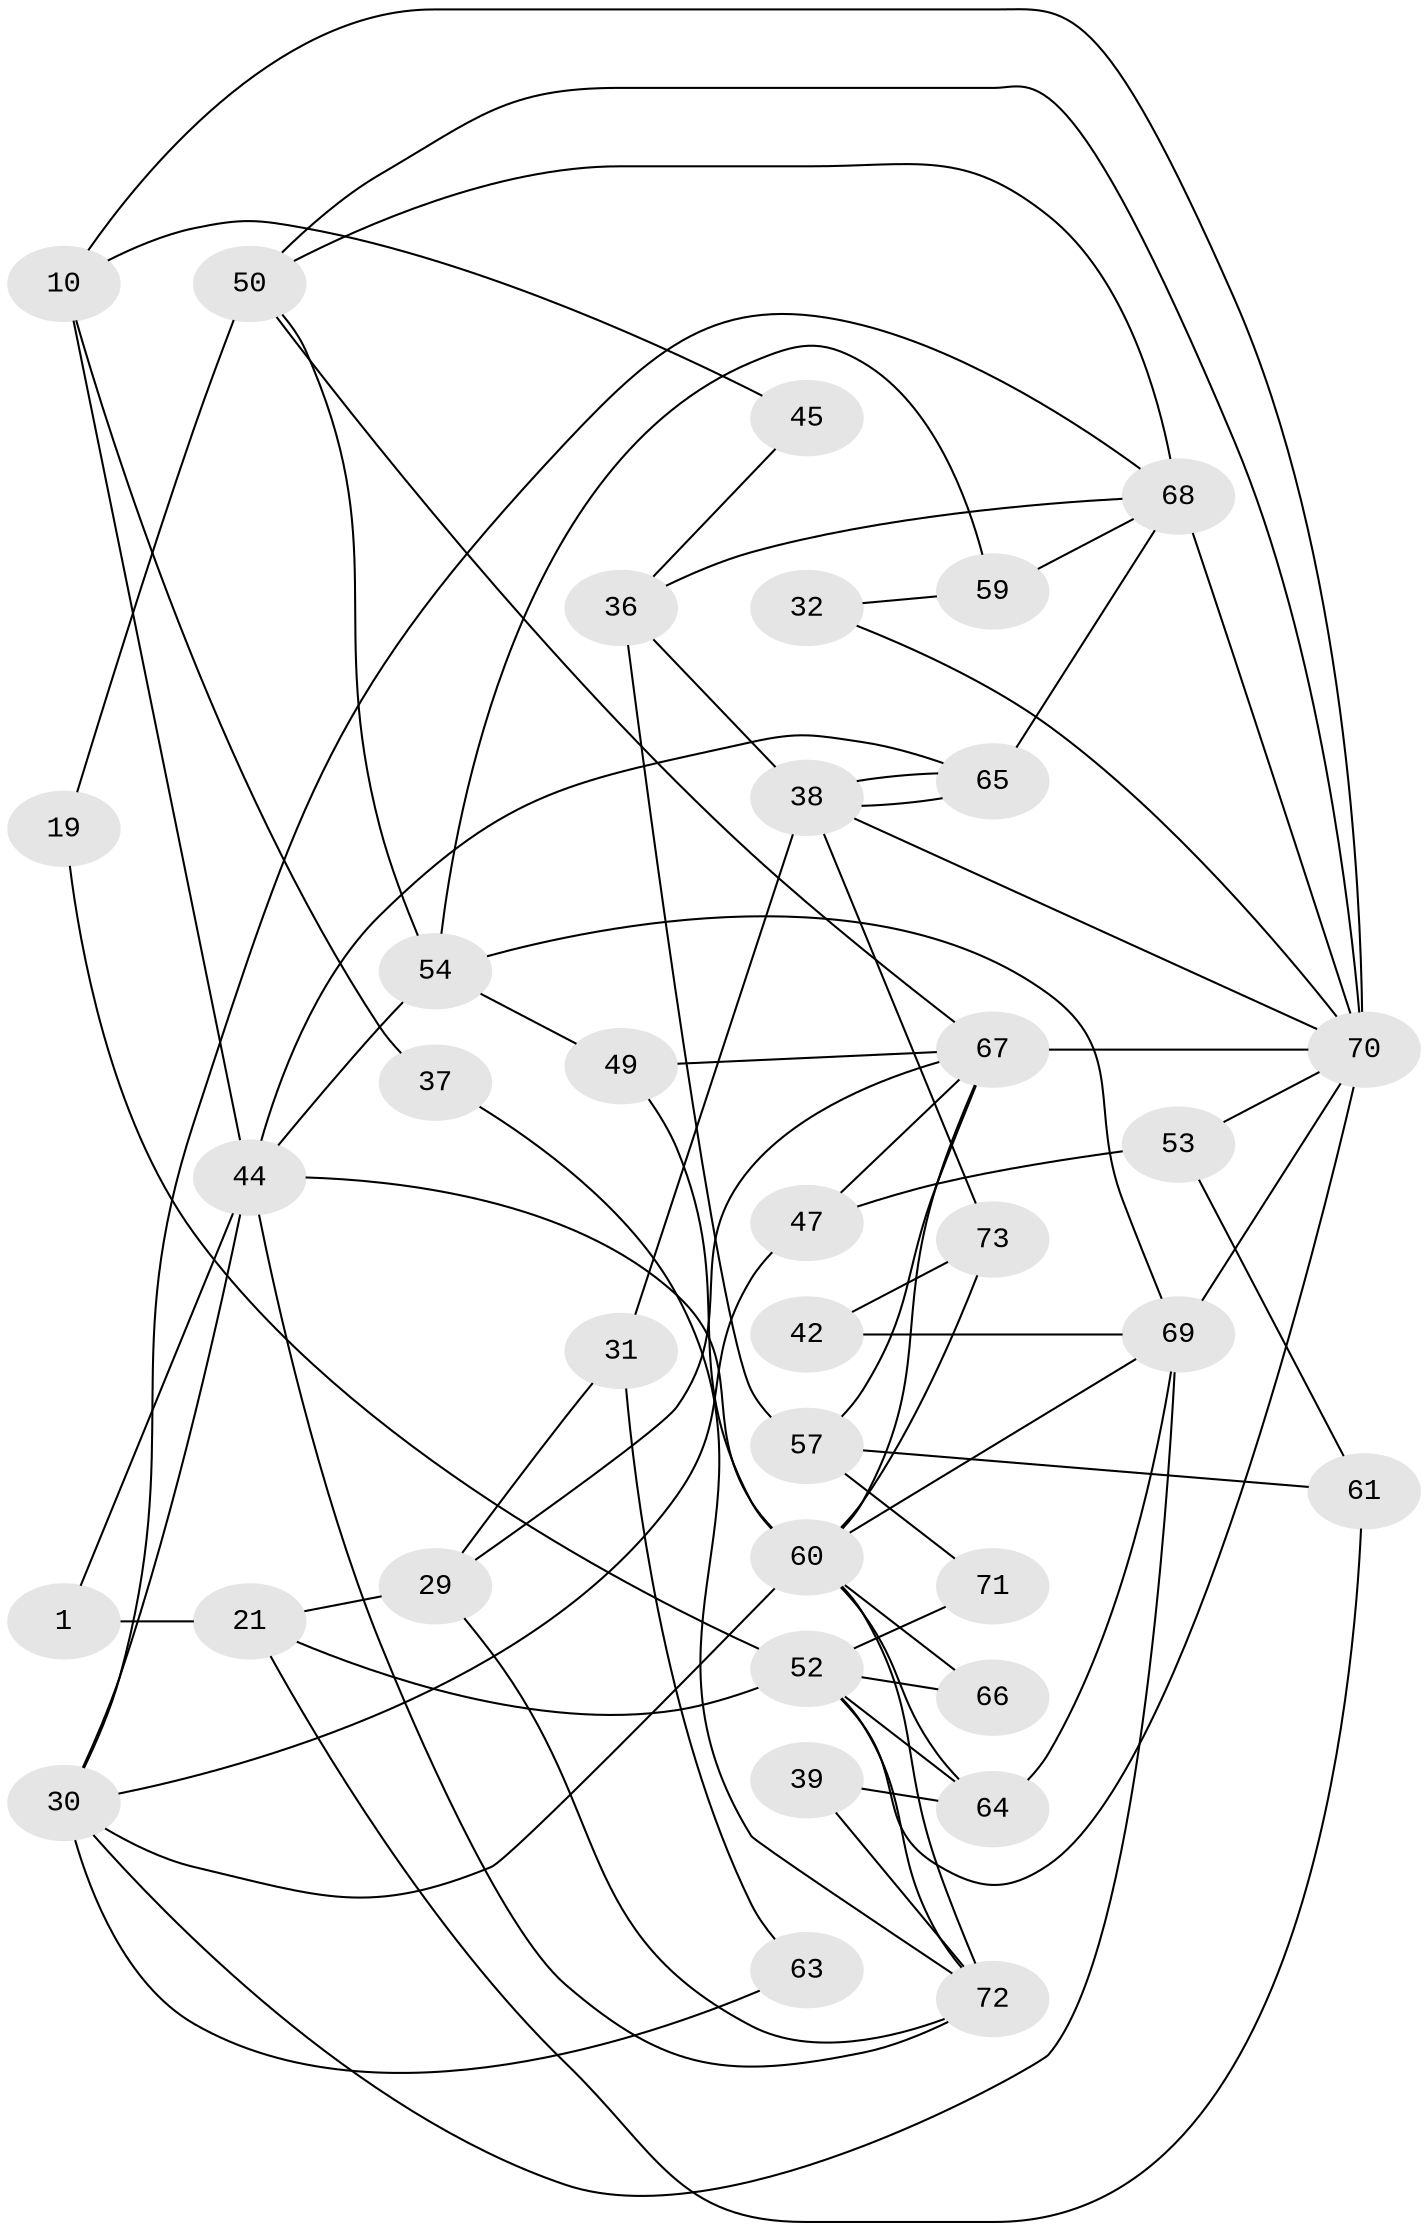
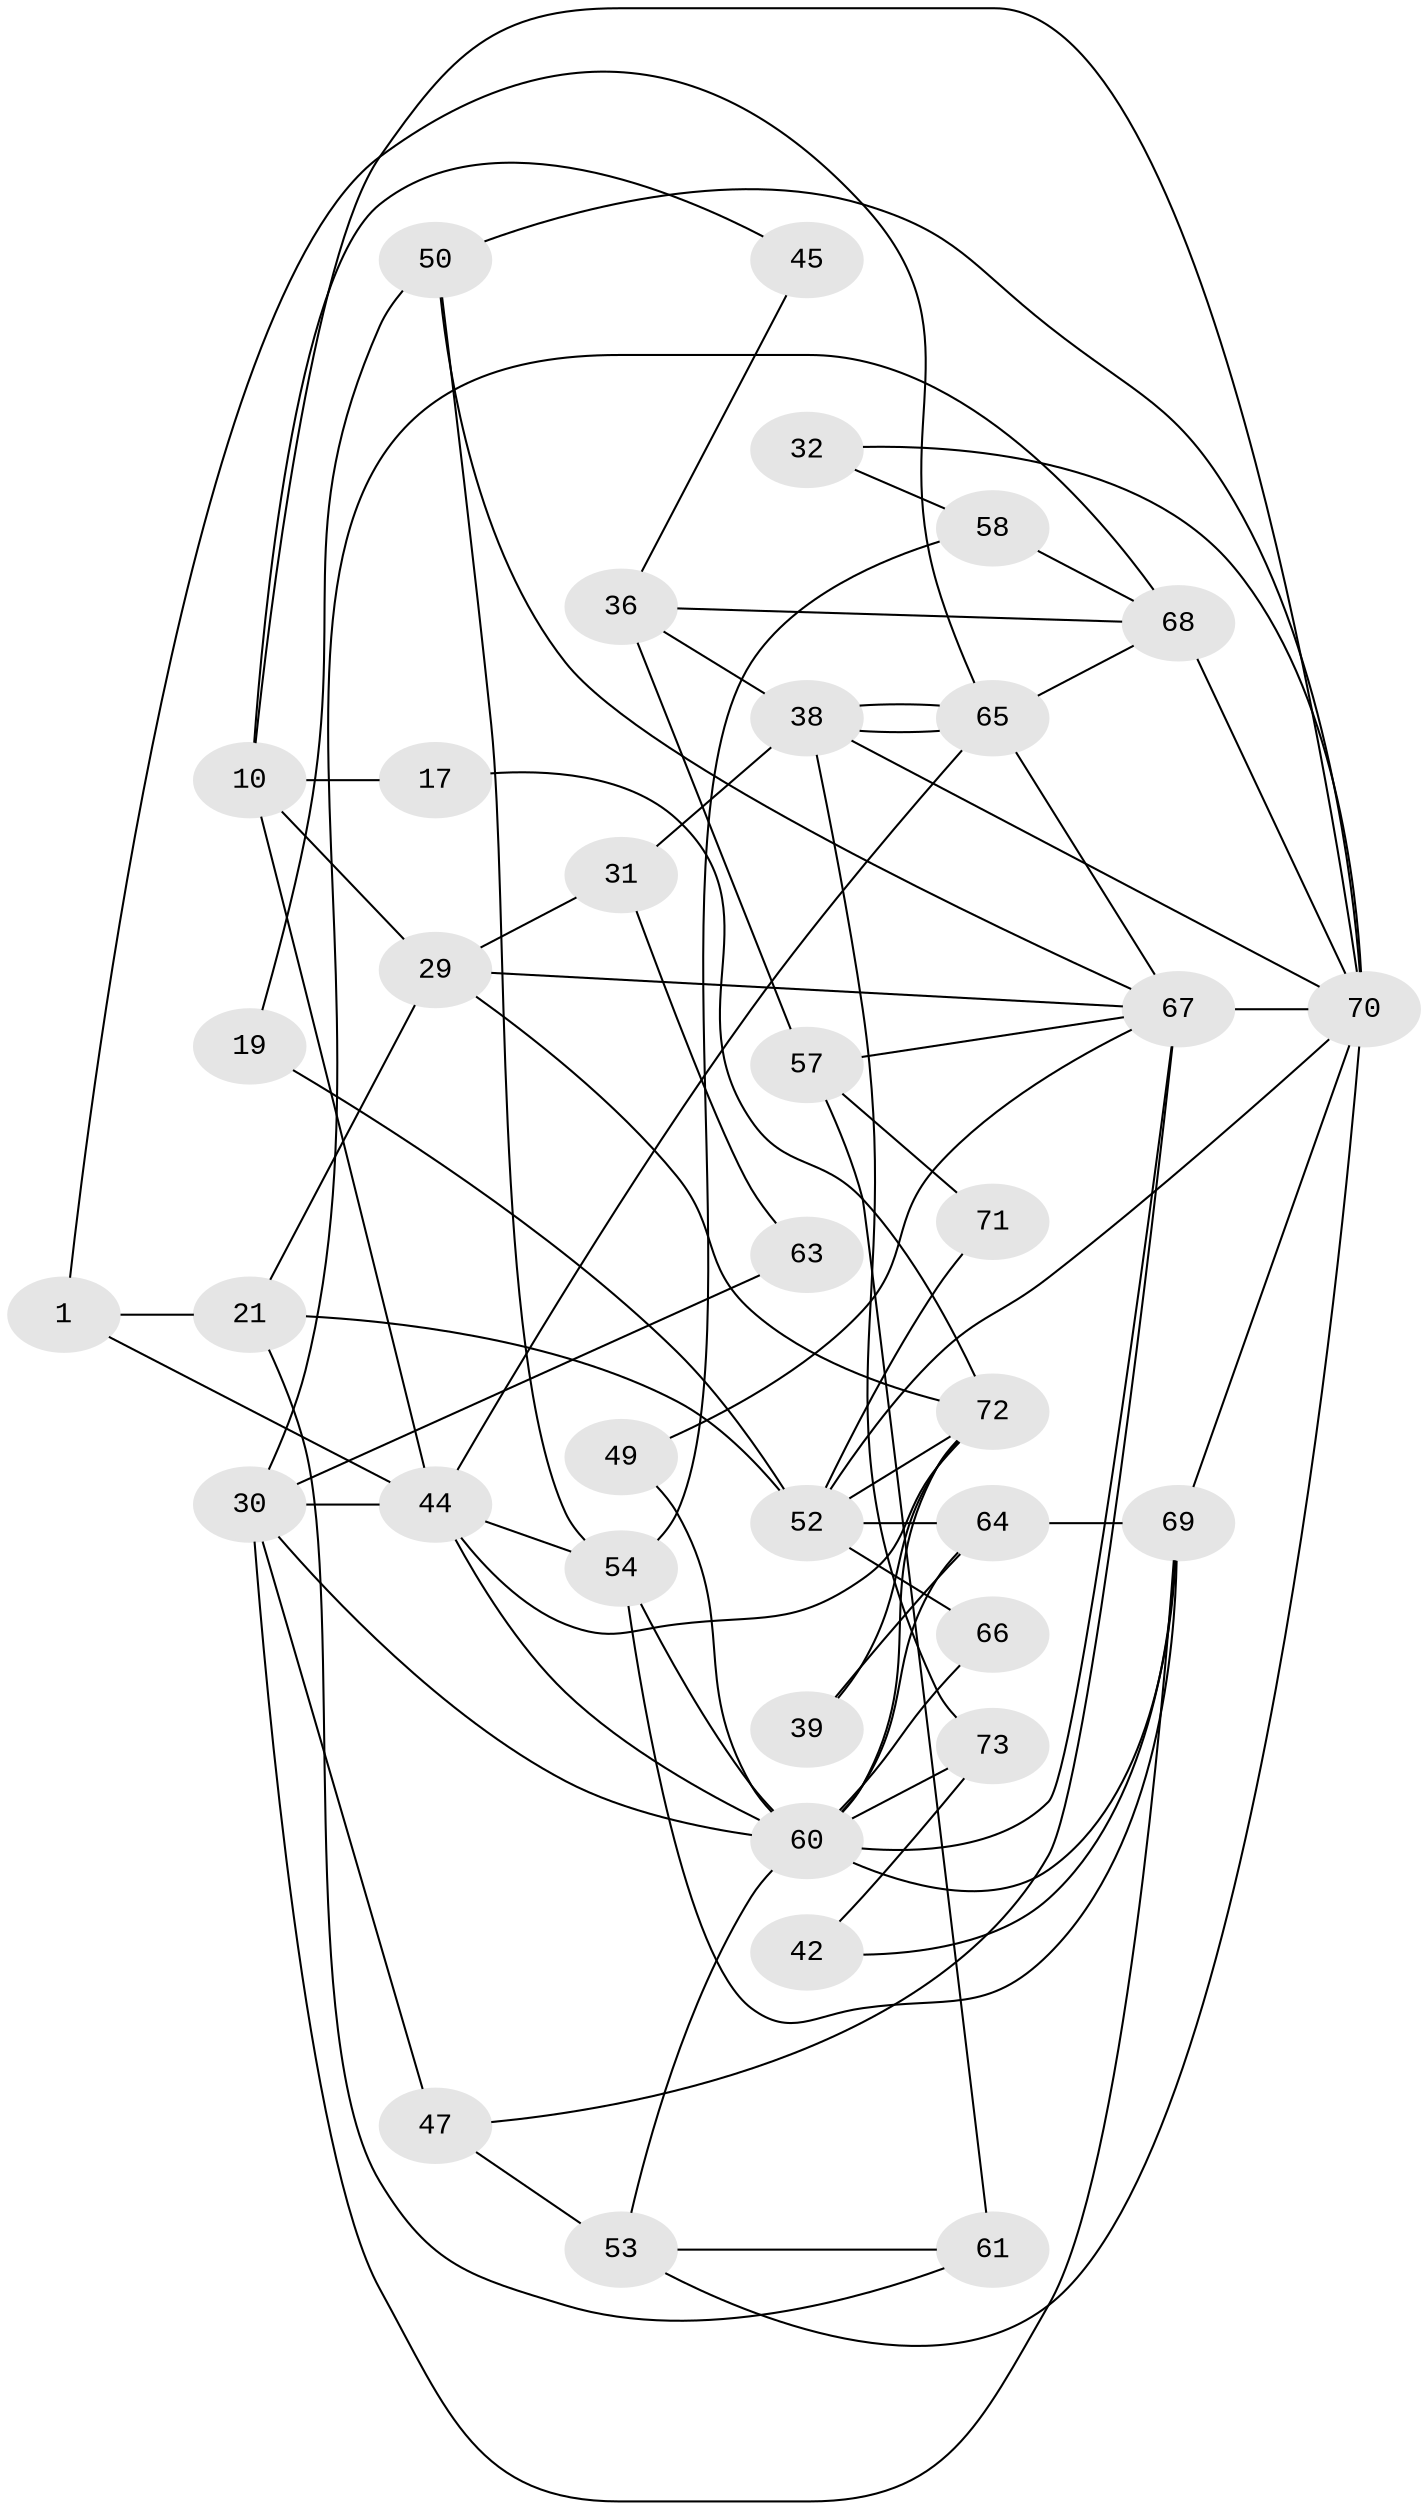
  graph {
    fontname="Liberation Mono"
    rankdir=LR
    node [color=gray90 fontname="Liberation Mono" style=filled]
    edge [fontname="Liberation Mono"]
    21 [super="+20"]
    29 [super="+24"]
    52 [super="+34"]
    61
    1
    65 [super="+26"]
    44 [super="+4"]
    36
    45
    68 [super="+40+59"]
    38
    57
    67 [super="+12+48"]
    n14 [label=10 super="+8+9"]
-   37
+   37 [label=17]
    70 [super="+33+23+35"]
    31
    72 [super="+17"]
    60 [super="+56+55"]
    54
    19
    50
    66
    64
    71
    69 [super="+46+62"]
    73
    63
    30 [super="+16"]
    47 [super="+22"]
    53 [super="+51"]
    32
-   58 [label=59]
+   58
    39
    42
    49
    21 -- 29
    21 -- 52
    21 -- 61
    29 -- 67 [weight=2]
    29 -- 31
    29 -- 72
    52 -- 70
    52 -- 72 [weight=2]
    52 -- 66
    52 -- 64
    52 -- 71
    1 -- 21 [weight=2]
+   1 -- 65
    1 -- 44
    65 -- 68
+   65 -- 67
    44 -- 65
    44 -- 72 [weight=2]
    44 -- 60
    44 -- 54
    36 -- 45
    36 -- 68
    36 -- 38
    36 -- 57
    68 -- 70 [weight=2]
    38 -- 65
    38 -- 65
    38 -- 70
    38 -- 73
    57 -- 61
    57 -- 67
    57 -- 71
    67 -- 70 [weight=2]
+   n14 -- 29
    n14 -- 44 [weight=3]
    n14 -- 45
    n14 -- 37
    n14 -- 70 [weight=3]
    37 -- 72
    31 -- 38
    31 -- 63
    60 -- 67
    60 -- 72
    60 -- 66
    60 -- 64
    60 -- 69 [weight=2]
    60 -- 73
-   54 -- 49
+   54 -- 60
    54 -- 69
    54 -- 58
    19 -- 52
    19 -- 50
-   50 -- 68 [weight=2]
    50 -- 67 [weight=2]
    50 -- 70
    50 -- 54
    64 -- 69 [weight=2]
    69 -- 70 [weight=4]
    30 -- 44 [weight=2]
    30 -- 68 [weight=2]
    30 -- 60
    30 -- 69
    30 -- 63
    30 -- 47
    47 -- 67
    47 -- 53
    53 -- 61
    53 -- 70 [weight=4]
+   53 -- 60 [weight=3]
    32 -- 70
    32 -- 58
    58 -- 68
    39 -- 72
    39 -- 64
    42 -- 69
    42 -- 73
    49 -- 67
    49 -- 60
  }
